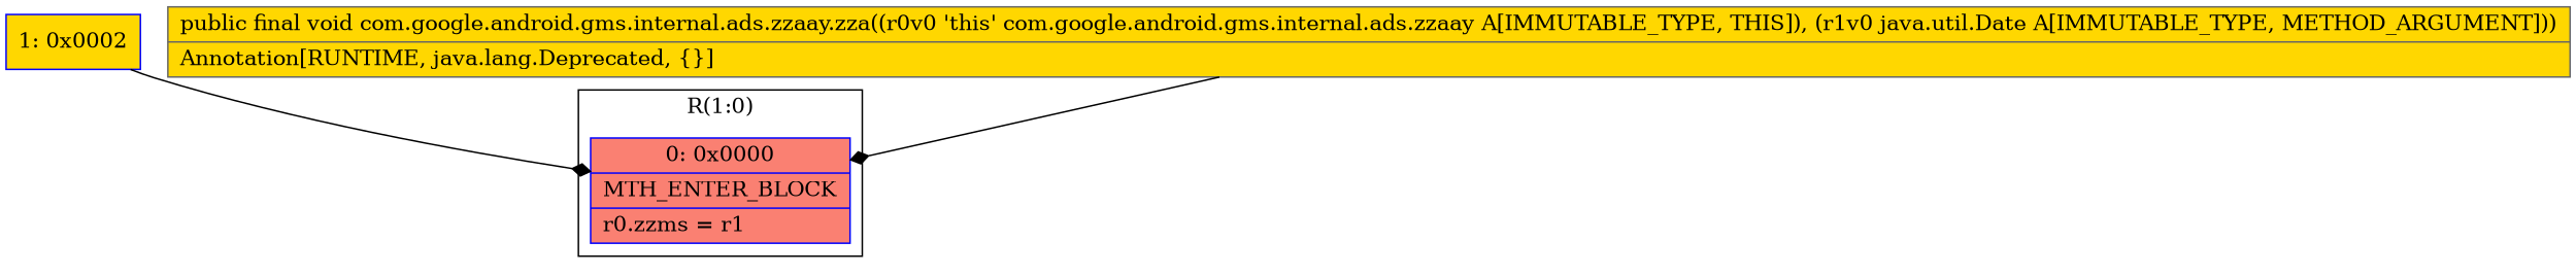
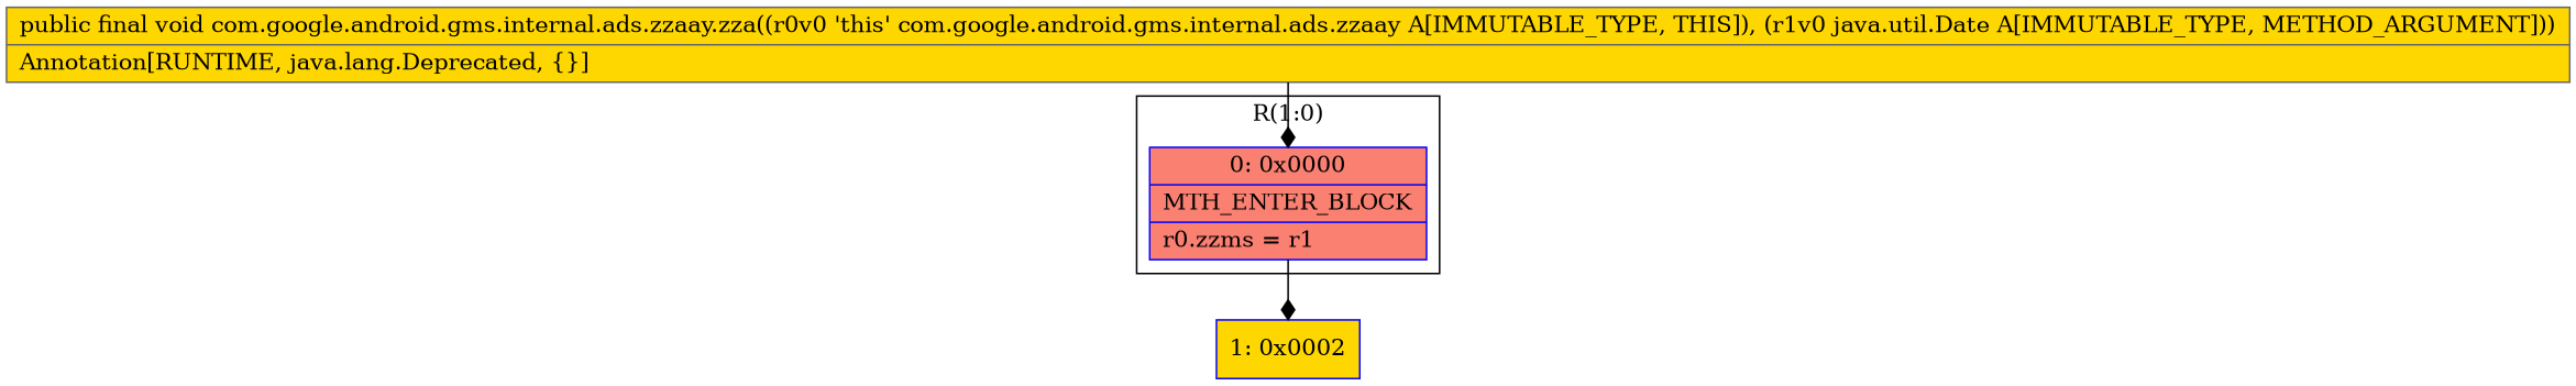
  digraph {
    node [color=blue shape=record style=filled fillcolor=gold]
    edge [style=solid arrowhead=diamond]
    n1 [label="{0\:\ 0x0000|MTH_ENTER_BLOCK\l|r0.zzms = r1\l}" fillcolor=salmon]
    n2 [label="{1\:\ 0x0002}"]
    n3 [label="{public final void com.google.android.gms.internal.ads.zzaay.zza((r0v0 'this' com.google.android.gms.internal.ads.zzaay A[IMMUTABLE_TYPE, THIS]), (r1v0 java.util.Date A[IMMUTABLE_TYPE, METHOD_ARGUMENT]))  | Annotation[RUNTIME, java.lang.Deprecated, \{\}]\l}" color=gray40]
    subgraph cluster_1 {
      label="R(1:0)"
      n1
    }
-   n2 -> n1
+   n1 -> n2
    n3 -> n1
  }
